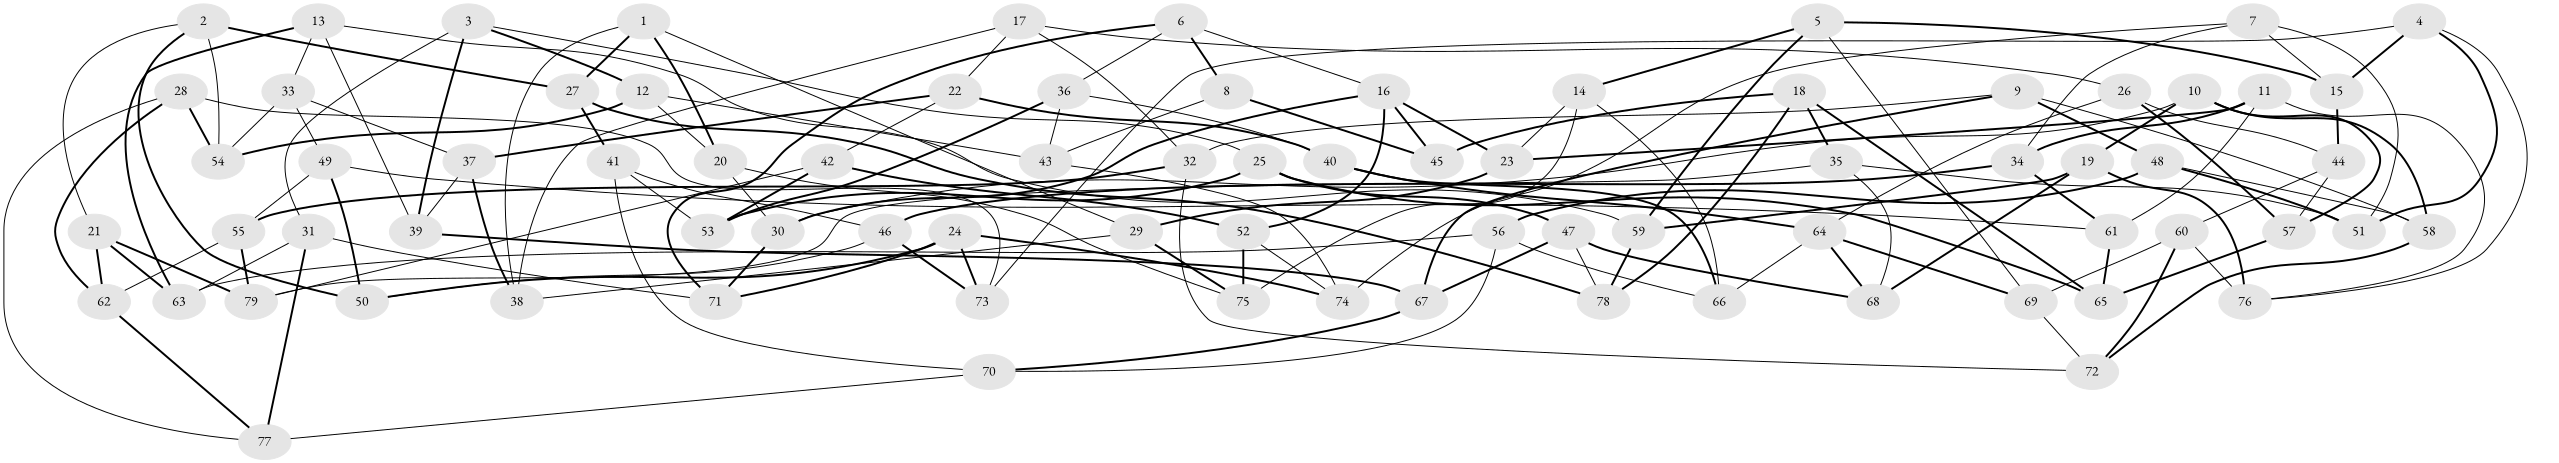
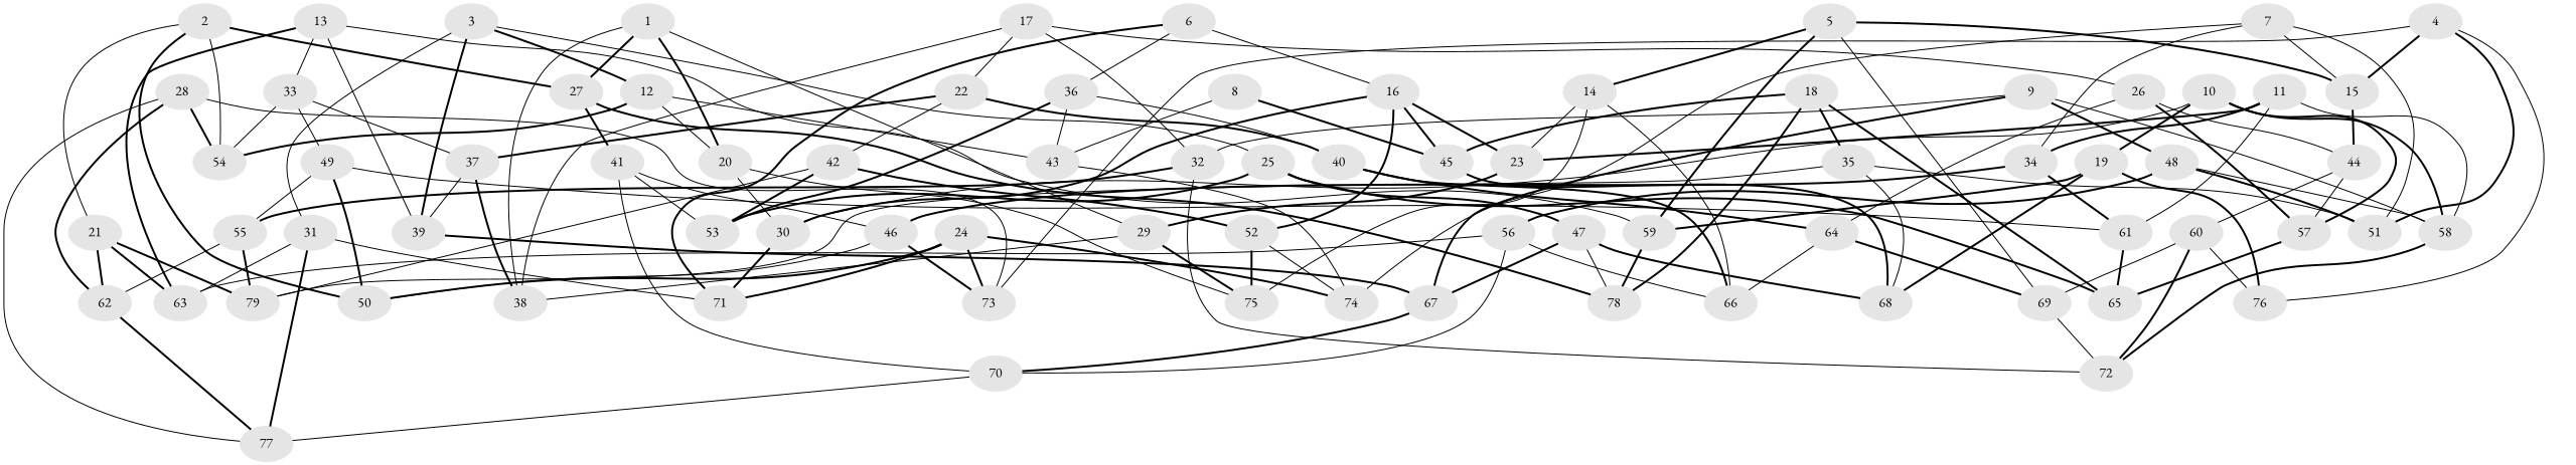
  graph {
    fontname="EB Garamond"
    node [color=gray90 fontname="EB Garamond" style=filled]
    edge [fontname="EB Garamond" style=bold]
    1
    20
    27
    29
    38
    30
    75
    78
    41
    2
    21
    50
    54
    63
    62
    79
    3
    12
    25
    31
    39
    43
    65
    47
    53
    71
    77
    67
    4
    15
    51
    73
    76
    44
    5
    14
    59
    69
    23
    66
    72
    6
    8
    16
    36
    45
    52
    40
    7
    34
    74
    61
    46
    68
    9
    32
    48
    58
    55
    56
    70
    10
    19
    57
    11
    13
    33
    37
    49
    60
    17
    22
    26
    42
    64
    18
    35
    24
    28
    1 -- 20
    1 -- 27
    1 -- 29 [style=solid]
    1 -- 38 [style=solid]
    20 -- 30 [style=solid]
    20 -- 75 [style=solid]
    27 -- 78
    27 -- 41
    29 -- 38 [style=solid]
    29 -- 75
    30 -- 71
    41 -- 53 [style=solid]
    41 -- 46 [style=solid]
    41 -- 70 [style=solid]
    2 -- 27
    2 -- 21 [style=solid]
    2 -- 50
    2 -- 54 [style=solid]
    21 -- 63
    21 -- 62
    21 -- 79
    62 -- 77
    3 -- 12
    3 -- 25 [style=solid]
    3 -- 31 [style=solid]
    3 -- 39
    12 -- 20 [style=solid]
    12 -- 54
    12 -- 43 [style=solid]
    25 -- 65
    25 -- 47
    25 -- 53
    31 -- 63 [style=solid]
    31 -- 71 [style=solid]
    31 -- 77
    39 -- 67
    43 -- 74 [style=solid]
    47 -- 78 [style=solid]
    47 -- 67
    47 -- 68
    67 -- 70
    4 -- 15
    4 -- 51
    4 -- 73 [style=solid]
    4 -- 76 [style=solid]
    15 -- 44
    44 -- 57 [style=solid]
    44 -- 60 [style=solid]
    5 -- 15
    5 -- 14
    5 -- 59
    5 -- 69 [style=solid]
    14 -- 75 [style=solid]
    14 -- 23 [style=solid]
    14 -- 66 [style=solid]
    59 -- 78
    69 -- 72 [style=solid]
    23 -- 29
    6 -- 71
-   6 -- 8
    6 -- 16 [style=solid]
    6 -- 36 [style=solid]
    8 -- 43 [style=solid]
    8 -- 45
    16 -- 30
    16 -- 23
    16 -- 45
    16 -- 52
    36 -- 43 [style=solid]
    36 -- 53
    36 -- 40 [style=solid]
-   64 -- 68
+   45 -- 68
    52 -- 75
    52 -- 74 [style=solid]
    40 -- 66
    40 -- 64
    7 -- 15 [style=solid]
    7 -- 51 [style=solid]
    7 -- 34 [style=solid]
    7 -- 74 [style=solid]
    34 -- 61
    34 -- 46
    61 -- 65
    46 -- 50 [style=solid]
    46 -- 73
    9 -- 67
    9 -- 32 [style=solid]
    9 -- 48
    9 -- 58 [style=solid]
    32 -- 72 [style=solid]
    32 -- 55
    48 -- 51
    48 -- 58 [style=solid]
    48 -- 56
    58 -- 72
    55 -- 62 [style=solid]
    55 -- 79
    56 -- 63 [style=solid]
    56 -- 66 [style=solid]
    56 -- 70 [style=solid]
    70 -- 77 [style=solid]
    10 -- 30 [style=solid]
    10 -- 58
    10 -- 19
    10 -- 57
    19 -- 76
    19 -- 59
    19 -- 68
    57 -- 65
-   11 -- 76 [style=solid]
+   11 -- 58 [style=solid]
    11 -- 23
    11 -- 34
    11 -- 61 [style=solid]
    13 -- 63
    13 -- 39 [style=solid]
    13 -- 59 [style=solid]
    13 -- 33 [style=solid]
    33 -- 54 [style=solid]
    33 -- 37 [style=solid]
    33 -- 49 [style=solid]
    37 -- 38
    37 -- 39 [style=solid]
    49 -- 50
    49 -- 61 [style=solid]
    49 -- 55 [style=solid]
    60 -- 76 [style=solid]
    60 -- 69 [style=solid]
    60 -- 72
    17 -- 38 [style=solid]
    17 -- 32 [style=solid]
    17 -- 22 [style=solid]
    17 -- 26 [style=solid]
    22 -- 40
    22 -- 37
    22 -- 42 [style=solid]
    26 -- 44 [style=solid]
    26 -- 57
    26 -- 64 [style=solid]
    42 -- 79 [style=solid]
    42 -- 53
    42 -- 52
    64 -- 69
    64 -- 66 [style=solid]
    18 -- 78
    18 -- 65
    18 -- 45
    18 -- 35
    35 -- 79 [style=solid]
    35 -- 51 [style=solid]
    35 -- 68 [style=solid]
    24 -- 50
    24 -- 71
    24 -- 73
    24 -- 74
    28 -- 54
    28 -- 62
    28 -- 77 [style=solid]
    28 -- 73 [style=solid]
  }
